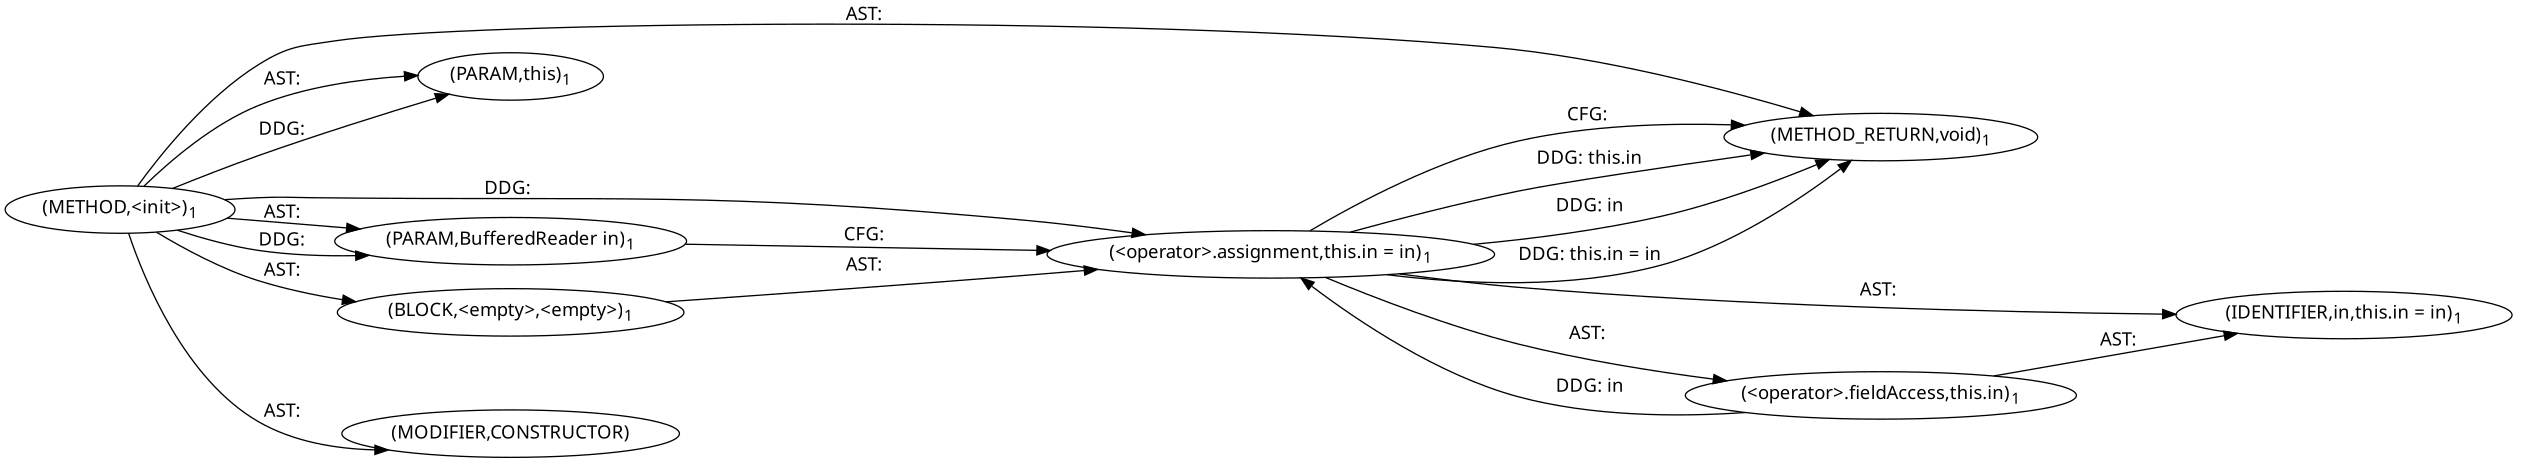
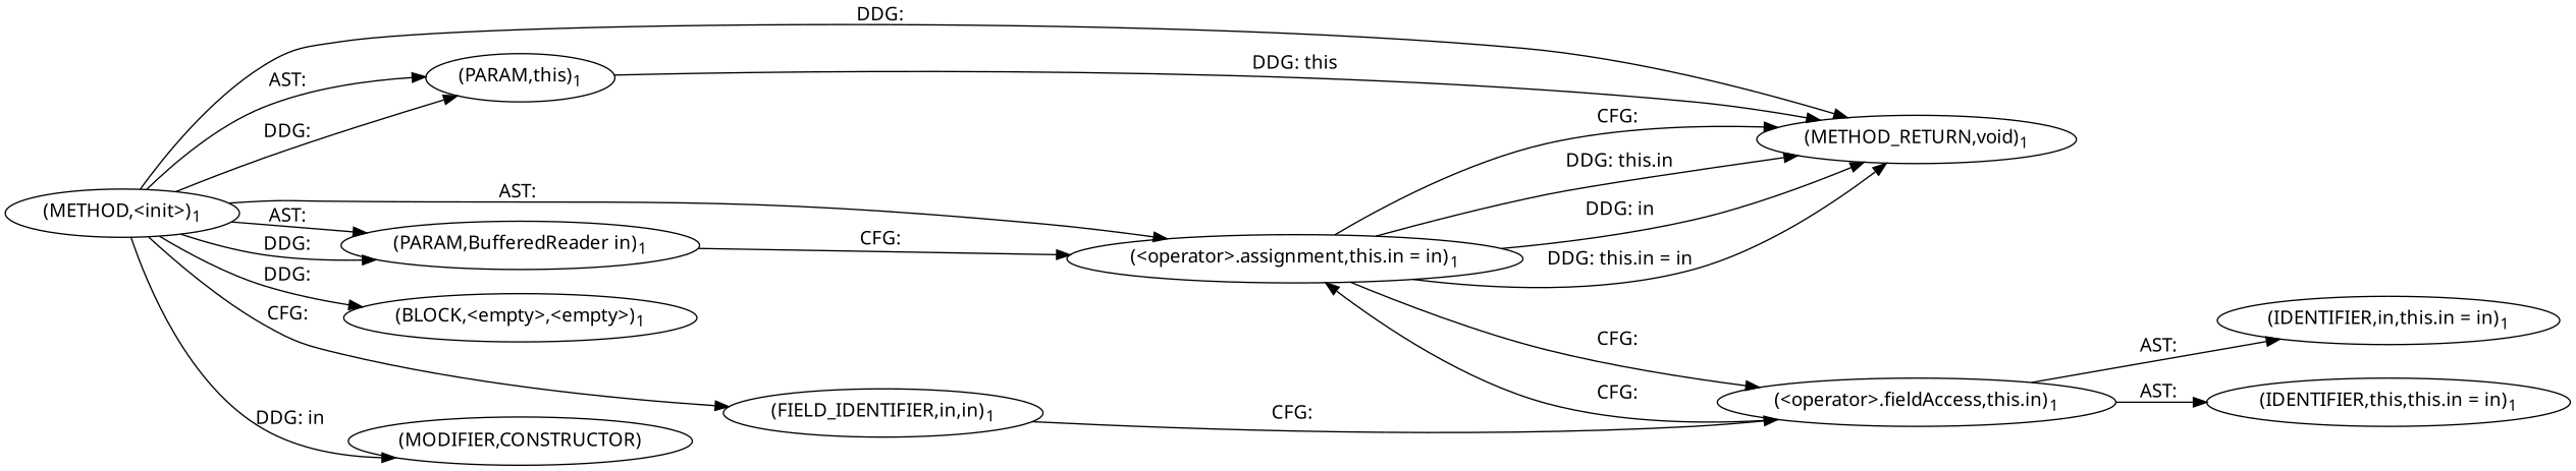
  digraph {
    fontname="Noto Sans"
    rankdir=LR
    node [fontname="Noto Sans"]
    edge [fontname="Noto Sans"]
    n1 [label=<(METHOD,&lt;init&gt;)<SUB>1</SUB>>]
    n2 [label=<(PARAM,this)<SUB>1</SUB>>]
    n3 [label=<(PARAM,BufferedReader in)<SUB>1</SUB>>]
    n4 [label=<(BLOCK,&lt;empty&gt;,&lt;empty&gt;)<SUB>1</SUB>>]
    n5 [label=<(&lt;operator&gt;.assignment,this.in = in)<SUB>1</SUB>>]
+   n6 [label=<(FIELD_IDENTIFIER,in,in)<SUB>1</SUB>>]
    n7 [label=<(MODIFIER,CONSTRUCTOR)>]
    n8 [label=<(METHOD_RETURN,void)<SUB>1</SUB>>]
    n9 [label=<(&lt;operator&gt;.fieldAccess,this.in)<SUB>1</SUB>>]
    n10 [label=<(IDENTIFIER,in,this.in = in)<SUB>1</SUB>>]
+   n11 [label=<(IDENTIFIER,this,this.in = in)<SUB>1</SUB>>]
    n1 -> n2 [label="AST: "]
    n1 -> n2 [label="DDG: "]
    n1 -> n3 [label="AST: "]
    n1 -> n3 [label="DDG: "]
-   n1 -> n4 [label="AST: "]
-   n1 -> n5 [label="DDG: "]
-   n1 -> n7 [label="AST: "]
-   n1 -> n8 [label="AST: "]
+   n1 -> n4 [label="DDG: "]
+   n1 -> n5 [label="AST: "]
+   n1 -> n6 [label="CFG: "]
+   n1 -> n7 [label="DDG: in"]
+   n1 -> n8 [label="DDG: "]
+   n2 -> n8 [label="DDG: this"]
    n3 -> n5 [label="CFG: "]
-   n4 -> n5 [label="AST: "]
    n5 -> n8 [label="CFG: "]
    n5 -> n8 [label="DDG: this.in"]
    n5 -> n8 [label="DDG: in"]
    n5 -> n8 [label="DDG: this.in = in"]
-   n5 -> n9 [label="AST: "]
-   n5 -> n10 [label="AST: "]
-   n9 -> n5 [label="DDG: in"]
+   n5 -> n9 [label="CFG: "]
+   n6 -> n9 [label="CFG: "]
+   n9 -> n5 [label="CFG: "]
    n9 -> n10 [label="AST: "]
+   n9 -> n11 [label="AST: "]
  }
